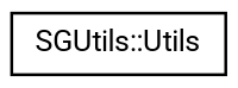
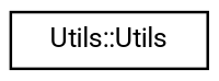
  digraph {
    rankdir=LR
    fontname=Roboto
-   n1 [color=black fillcolor=white fontname=Roboto fontsize=10 height=0.2 label="SGUtils::Utils" shape=record style=filled width=0.4]
+   n1 [color=black fillcolor=white fontname=Roboto fontsize=10 height=0.2 label="Utils::Utils" shape=record style=filled width=0.4]
  }
